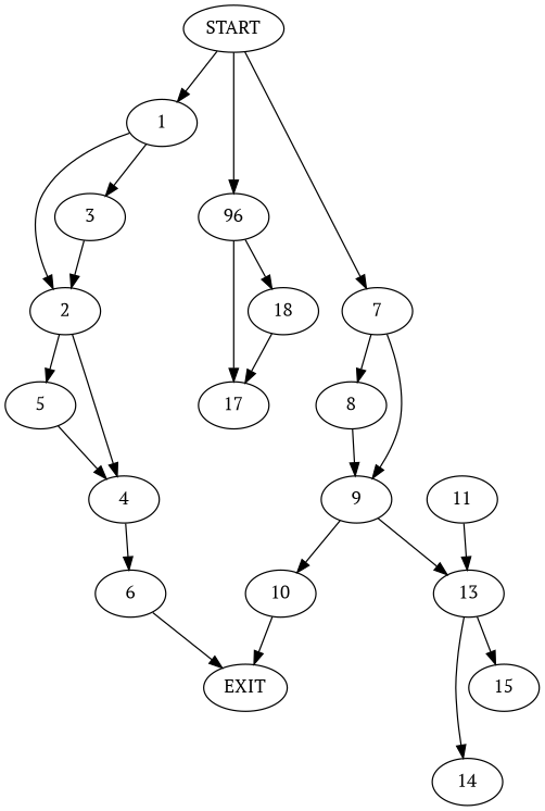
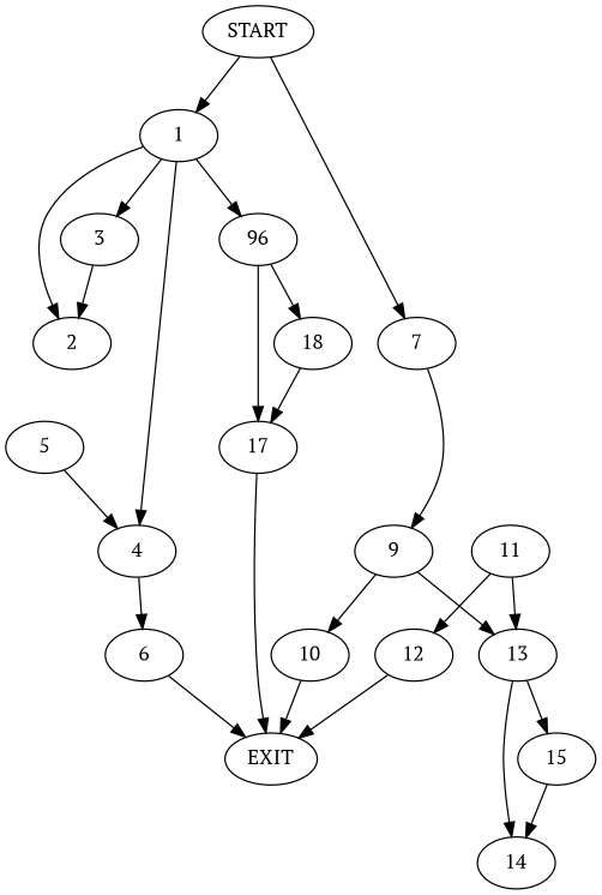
  digraph {
    fontname="PT Serif"
    node [fontname="PT Serif"]
    edge [fontname="PT Serif"]
    n1 [label=START]
    1
    7
    n4 [label=96]
    2
    3
-   8
    9
    17
    18
    n11 [label=EXIT]
    4
    5
    6
    10
    13
    11
+   12
    14
    15
    n1 -> 1
    n1 -> 7
-   n1 -> n4
+   1 -> n4
    1 -> 2
    1 -> 3
-   7 -> 8
    7 -> 9
    n4 -> 17
    n4 -> 18
-   2 -> 4
-   2 -> 5
+   1 -> 4
    3 -> 2
-   8 -> 9
    9 -> 10
    9 -> 13
+   17 -> n11
    18 -> 17
    4 -> 6
    5 -> 4
    6 -> n11
    10 -> n11
    13 -> 14
    13 -> 15
    11 -> 13
+   11 -> 12
+   12 -> n11
+   15 -> 14
  }
